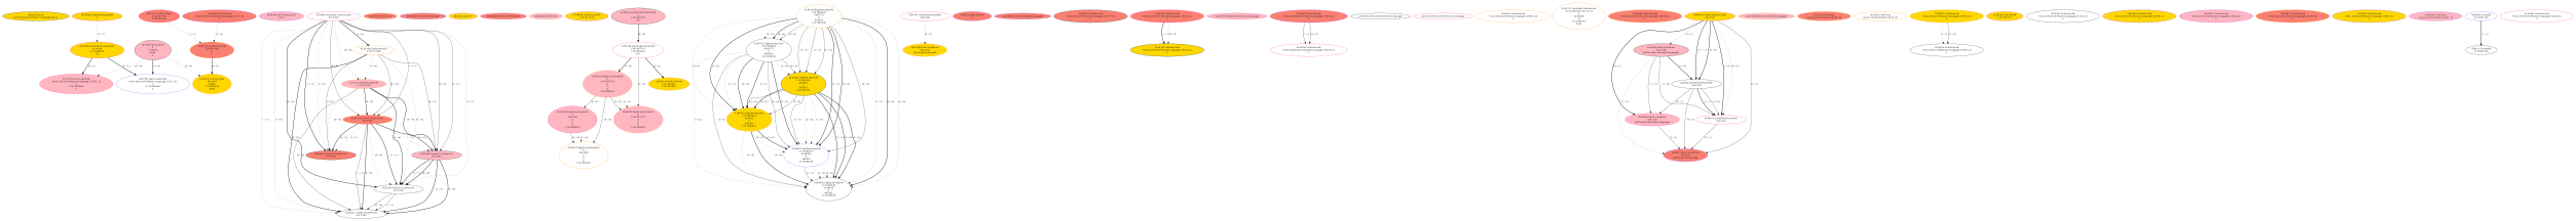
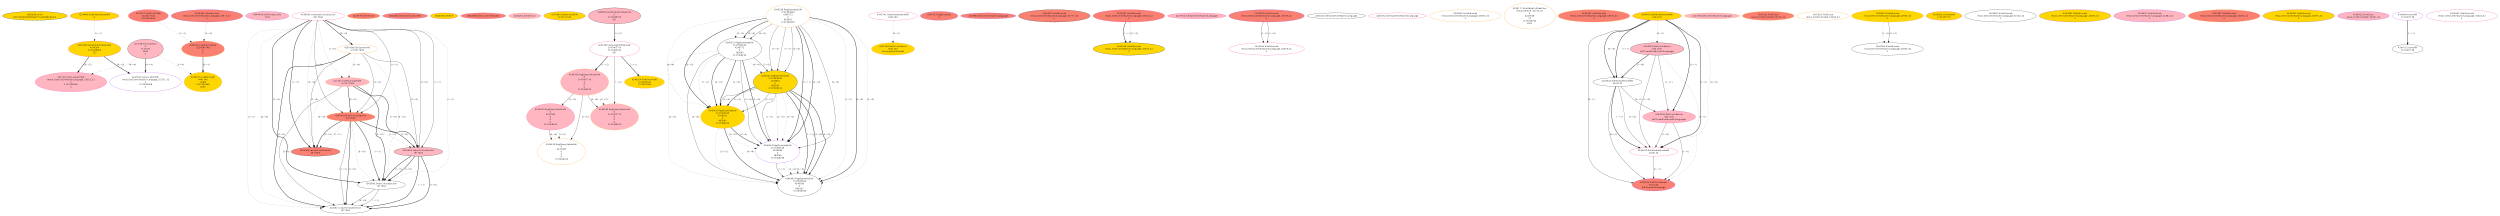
  digraph {
    fontname="Open Sans"
    node [color=darkorange fillcolor=white fontname="Open Sans" style=filled]
    edge [fontname="Open Sans" style=bold]
    n1 [color=black fillcolor=gold label="6850628.main\n00013b0490c8d79ad771da5d99544dc2"]
    n2 [color=deeppink fillcolor=gold label="4254480.GetModuleHandleW\n0"]
    n3 [color=deeppink fillcolor=gold label="4243306.GetModuleFileNameW\n4194304\n2147408904\n522"]
    n4 [color=purple label="4247567.GetLocaleInfoW\nretval_GetUserDefaultUILanguage_33251_32\n3\n2147408268\n4"]
    n5 [color=deeppink fillcolor=lightpink label="4247567.GetLocaleInfoW\nretval_GetUserDefaultUILanguage_33352_32\n3\n2147408268\n4"]
    n6 [color=purple fillcolor=lightpink label="6844434.SetThreadLocale\n1024"]
    n7 [color=deeppink label="4243965.InitializeCriticalSection\n6917004"]
    n8 [label="4250188.GetSystemInfo\n2147417660"]
    n9 [fillcolor=lightpink label="4214413.GetStartupInfoW\n2147417024"]
    n10 [fillcolor=salmon label="4245418.EnterCriticalSection\n6917004"]
    n11 [color=black fillcolor=lightpink label="4245469.LeaveCriticalSection\n6917004"]
    n12 [color=black fillcolor=salmon label="4245454.LeaveCriticalSection\n6917004"]
    n13 [color=black label="4245580.EnterCriticalSection\n6917004"]
    n14 [color=black label="4245621.LeaveCriticalSection\n6917004"]
    n15 [fillcolor=salmon label="4243979.GetVersion\n"]
    n16 [color=purple fillcolor=salmon label="6844540.GetCommandLineW\n"]
    n17 [color=deeppink fillcolor=gold label="6844560.GetACP\n"]
    n18 [color=deeppink fillcolor=salmon label="6844580.GetCurrentThreadId\n"]
    n19 [fillcolor=lightpink label="4250204.GetVersion\n"]
    n20 [color=purple fillcolor=gold label="4276690.GetVersionExW\n2147417420"]
    n21 [color=black fillcolor=lightpink label="4248064.GetModuleFileNameW\n0\n2147408370\n261"]
    n22 [color=deeppink label="4245785.GetLongPathNameW\n2147407710\n2147406542\n261"]
    n23 [fillcolor=lightpink label="4246556.RegQueryValueExW\n0\n2147407710\n0\n0\n0\n2147408232"]
    n24 [fillcolor=lightpink label="4246599.RegQueryValueExW\n0\n2147407710\n0\n0\n0\n2147408232"]
    n25 [fillcolor=gold label="4246014.FindFirstFileW\n2147406542\n2147407064"]
    n26 [color=black fillcolor=lightpink label="4215383.VirtualAlloc\n0\n1310704\n4096\n4"]
    n27 [fillcolor=gold label="4250073.LoadStringW\n9441340\n65485\n2147409468\n4096"]
    n28 [label="4246338.RegOpenKeyExW\n2147483649\n4246772\n0\n983065\n2147408236"]
    n29 [color=black label="4246372.RegOpenKeyExW\n2147483650\n4246772\n0\n983065\n2147408236"]
    n30 [color=black fillcolor=gold label="4246402.RegOpenKeyExW\n2147483649\n4246832\n0\n983065\n2147408236"]
    n31 [fillcolor=gold label="4246432.RegOpenKeyExW\n2147483650\n4246832\n0\n983065\n2147408236"]
    n32 [color=purple label="4246462.RegOpenKeyExW\n2147483649\n4246884\n0\n983065\n2147408236"]
    n33 [color=black label="4246492.RegOpenKeyExW\n2147483649\n4246936\n0\n983065\n2147408236"]
    n34 [color=deeppink label="4245741.GetModuleHandleW\n4246160"]
    n35 [fillcolor=gold label="4245758.GetProcAddress\n9441320\nGetLongPathNameW"]
    n36 [color=deeppink fillcolor=lightpink label="4246635.RegQueryValueExW\n0\n4247000\n0\n0\n0\n2147408232"]
    n37 [label="4246676.RegQueryValueExW\n0\n4247000\n0\n0\n0\n2147408232"]
    n38 [color=purple fillcolor=salmon label="4246722.RegCloseKey\n0"]
    n39 [color=purple fillcolor=salmon label="4247883.GetUserDefaultUILanguage\n"]
    n40 [color=black fillcolor=salmon label="4245487.IsValidLocale\nretval_GetUserDefaultUILanguage_33177_32\n2"]
    n41 [color=deeppink fillcolor=salmon label="4245487.IsValidLocale\nretval_GetUserDefaultUILanguage_33334_32\n2"]
    n42 [color=black fillcolor=gold label="4244766.IsValidLocale\nretval_GetUserDefaultUILanguage_33334_32\n2"]
    n43 [color=deeppink fillcolor=lightpink label="4247923.GetSystemDefaultUILanguage\n"]
    n44 [color=purple fillcolor=salmon label="4245487.IsValidLocale\nretval_GetSystemDefaultUILanguage_33578_32\n2"]
    n45 [color=deeppink label="4244766.IsValidLocale\nretval_GetSystemDefaultUILanguage_33578_32\n2"]
    n46 [color=black label="4245525.GetSystemDefaultUILanguage\n"]
    n47 [color=deeppink label="4245552.GetSystemDefaultUILanguage\n"]
    n48 [label="4245487.IsValidLocale\nretval_GetUserDefaultUILanguage_33853_32\n2"]
    n49 [label="4250171.MultiByteToWideChar\nretval_GetACP_32774_32\n0\n4243508\n10\n2147403704\n2047"]
    n50 [fillcolor=salmon label="4245487.IsValidLocale\nretval_GetUserDefaultUILanguage_33814_32\n2"]
    n51 [color=deeppink fillcolor=gold label="4244018.GetModuleHandleW\n4244120"]
    n52 [color=black fillcolor=lightpink label="4244024.GetProcAddress\n9441320\nGetThreadPreferredUILanguages"]
    n53 [color=black label="4244044.GetModuleHandleW\n4244120"]
    n54 [color=deeppink fillcolor=lightpink label="4244050.GetProcAddress\n9441320\nSetThreadPreferredUILanguages"]
    n55 [color=deeppink label="4244070.GetModuleHandleW\n4244120"]
    n56 [color=purple fillcolor=salmon label="4244076.GetProcAddress\n9441320\nGetThreadUILanguage"]
    n57 [color=purple fillcolor=salmon label="4245487.IsValidLocale\nretval_GetUserDefaultUILanguage_32911_32\n2"]
    n58 [fillcolor=salmon label="4248145.LoadLibraryExW\n3224341740\n0\n2"]
    n59 [fillcolor=lightpink label="4247558.GetUserDefaultUILanguage\n"]
    n60 [color=deeppink fillcolor=salmon label="4247247.FindFirstFileW\n3224341740\n2147407640"]
    n61 [fillcolor=salmon label="4247263.FindClose\nretval_FindFirstFileW_33274_32"]
    n62 [label="4247263.FindClose\nretval_FindFirstFileW_33449_32"]
    n63 [fillcolor=gold label="4245487.IsValidLocale\nretval_GetUserDefaultUILanguage_32930_32\n2"]
    n64 [color=black label="4244766.IsValidLocale\nretval_GetUserDefaultUILanguage_32930_32\n2"]
    n65 [color=deeppink fillcolor=gold label="4245683.CharNextW\n2147407716"]
    n66 [color=black label="4245487.IsValidLocale\nretval_GetUserDefaultUILanguage_33144_32\n2"]
    n67 [color=purple fillcolor=gold label="4245487.IsValidLocale\nretval_GetUserDefaultUILanguage_32870_32\n2"]
    n68 [color=purple fillcolor=lightpink label="4245487.IsValidLocale\nretval_GetUserDefaultUILanguage_32864_32\n2"]
    n69 [fillcolor=salmon label="4245487.IsValidLocale\nretval_GetUserDefaultUILanguage_33292_32\n2"]
    n70 [color=purple fillcolor=gold label="4245487.IsValidLocale\nretval_GetUserDefaultUILanguage_33091_32\n2"]
    n71 [color=purple fillcolor=lightpink label="4246032.FindClose\nretval_FindFirstFileW_32961_32"]
    n72 [color=purple label="4246044.lstrlenW\n2147407108"]
    n73 [color=black label="4246113.lstrlenW\n2147407108"]
    n74 [color=deeppink label="4245487.IsValidLocale\nretval_GetUserDefaultUILanguage_33443_32\n2"]
    n2 -> n3 [label="(0-->1)" style=dotted]
    n3 -> n4 [label="(0-->2)"]
    n3 -> n5 [label="(0-->2)"]
    n7 -> n8 [label="(0-->0)"]
    n7 -> n9 [label="(0-->0)" style=dotted]
    n7 -> n10 [label="(1-->1)" style=solid]
    n7 -> n10 [label="(0-->0)" style=solid]
    n7 -> n11 [label="(1-->1)" style=solid]
    n7 -> n11 [label="(0-->0)" style=solid]
    n7 -> n12 [label="(1-->1)"]
    n7 -> n12 [label="(0-->0)" style=dotted]
    n7 -> n13 [label="(1-->1)" style=dotted]
    n7 -> n13 [label="(0-->0)"]
    n7 -> n14 [label="(1-->1)" style=dotted]
    n7 -> n14 [label="(0-->0)" style=dotted]
    n8 -> n9 [label="(0-->0)" style=dotted]
    n8 -> n10 [label="(0-->0)" style=solid]
    n8 -> n11 [label="(0-->0)" style=solid]
    n8 -> n12 [label="(0-->0)" style=solid]
    n8 -> n13 [label="(0-->0)" style=dotted]
    n8 -> n14 [label="(0-->0)"]
    n9 -> n10 [label="(0-->0)"]
    n9 -> n11 [label="(0-->0)"]
    n9 -> n12 [label="(0-->0)" style=dotted]
    n9 -> n13 [label="(0-->0)"]
    n9 -> n14 [label="(0-->0)" style=solid]
    n10 -> n11 [label="(1-->1)" style=dotted]
    n10 -> n11 [label="(0-->0)"]
    n10 -> n12 [label="(1-->1)" style=dotted]
    n10 -> n12 [label="(0-->0)"]
    n10 -> n13 [label="(1-->1)"]
    n10 -> n13 [label="(0-->0)" style=dotted]
    n10 -> n14 [label="(1-->1)" style=solid]
    n10 -> n14 [label="(0-->0)"]
    n11 -> n13 [label="(1-->1)"]
    n11 -> n13 [label="(0-->0)"]
    n11 -> n14 [label="(1-->1)"]
    n11 -> n14 [label="(0-->0)"]
    n13 -> n14 [label="(1-->1)" style=solid]
    n13 -> n14 [label="(0-->0)" style=solid]
    n21 -> n22 [label="(3-->3)"]
    n22 -> n23 [label="(1-->2)"]
    n22 -> n24 [label="(1-->2)" style=solid]
    n22 -> n25 [label="(2-->1)"]
    n23 -> n24 [label="(2-->2)" style=dotted]
    n23 -> n24 [label="(6-->6)" style=solid]
    n23 -> n36 [label="(6-->6)" style=solid]
    n23 -> n37 [label="(6-->6)" style=solid]
    n26 -> n4 [label="(4-->4)"]
    n26 -> n5 [label="(4-->4)" style=dotted]
    n26 -> n27 [label="(3-->4)" style=dotted]
    n28 -> n29 [label="(2-->2)" style=dotted]
    n28 -> n29 [label="(4-->4)"]
    n28 -> n29 [label="(5-->5)" style=solid]
    n28 -> n30 [label="(1-->1)" style=solid]
    n28 -> n30 [label="(4-->4)" style=solid]
    n28 -> n30 [label="(5-->5)" style=solid]
    n28 -> n31 [label="(4-->4)" style=dotted]
    n28 -> n31 [label="(5-->5)"]
    n28 -> n32 [label="(1-->1)"]
    n28 -> n32 [label="(4-->4)"]
    n28 -> n32 [label="(5-->5)" style=solid]
    n28 -> n33 [label="(1-->1)" style=dotted]
    n28 -> n33 [label="(4-->4)"]
    n28 -> n33 [label="(5-->5)" style=dotted]
    n29 -> n30 [label="(4-->4)" style=dotted]
    n29 -> n30 [label="(5-->5)" style=solid]
    n29 -> n31 [label="(1-->1)" style=dotted]
    n29 -> n31 [label="(4-->4)"]
    n29 -> n31 [label="(5-->5)"]
    n29 -> n32 [label="(4-->4)" style=solid]
    n29 -> n32 [label="(5-->5)"]
    n29 -> n33 [label="(4-->4)" style=dotted]
    n29 -> n33 [label="(5-->5)" style=solid]
    n30 -> n31 [label="(2-->2)" style=solid]
    n30 -> n31 [label="(4-->4)" style=solid]
    n30 -> n31 [label="(5-->5)"]
    n30 -> n32 [label="(1-->1)" style=solid]
    n30 -> n32 [label="(4-->4)" style=dotted]
    n30 -> n32 [label="(5-->5)" style=dotted]
    n30 -> n33 [label="(1-->1)"]
    n30 -> n33 [label="(4-->4)"]
    n30 -> n33 [label="(5-->5)"]
    n31 -> n32 [label="(4-->4)"]
    n31 -> n32 [label="(5-->5)" style=dotted]
    n31 -> n33 [label="(4-->4)"]
    n31 -> n33 [label="(5-->5)" style=dotted]
    n32 -> n33 [label="(1-->1)" style=solid]
    n32 -> n33 [label="(4-->4)" style=dotted]
    n32 -> n33 [label="(5-->5)" style=dotted]
    n34 -> n35 [label="(0-->1)" style=dotted]
    n36 -> n37 [label="(2-->2)" style=dotted]
    n36 -> n37 [label="(6-->6)" style=solid]
    n41 -> n42 [label="(1-->1)"]
    n41 -> n42 [label="(2-->2)" style=dotted]
    n44 -> n45 [label="(1-->1)" style=solid]
    n44 -> n45 [label="(2-->2)" style=solid]
    n51 -> n52 [label="(0-->1)" style=dotted]
    n51 -> n53 [label="(1-->1)"]
    n51 -> n53 [label="(0-->0)"]
    n51 -> n54 [label="(0-->1)"]
    n51 -> n55 [label="(1-->1)"]
    n51 -> n55 [label="(0-->0)" style=dotted]
    n51 -> n56 [label="(0-->1)" style=solid]
    n52 -> n53 [label="(1-->0)"]
    n52 -> n54 [label="(1-->1)" style=solid]
    n52 -> n55 [label="(1-->0)" style=solid]
    n52 -> n56 [label="(1-->1)" style=dotted]
    n53 -> n54 [label="(0-->1)" style=solid]
    n53 -> n55 [label="(1-->1)"]
    n53 -> n55 [label="(0-->0)" style=solid]
    n53 -> n56 [label="(0-->1)" style=solid]
+   n54 -> n55 [label="(1-->0)" style=solid]
    n54 -> n56 [label="(1-->1)" style=solid]
    n55 -> n56 [label="(0-->1)" style=solid]
    n57 -> n58 [label="(2-->3)" style=dotted]
    n58 -> n27 [label="(0-->1)"]
    n60 -> n58 [label="(1-->1)" style=dotted]
    n63 -> n64 [label="(1-->1)" style=dotted]
    n63 -> n64 [label="(2-->2)" style=solid]
    n72 -> n73 [label="(1-->1)"]
  }
